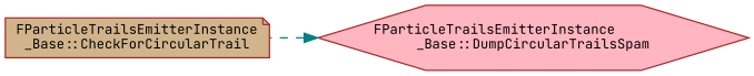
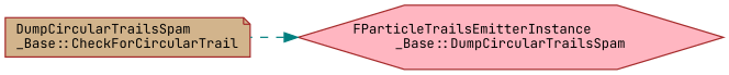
  digraph {
    rankdir=RL
    fontname="JetBrains Mono"
    node [color=brown fontname="JetBrains Mono" fontsize=10 style=filled]
    n1 [fillcolor=lightpink fontcolor=black height=0.2 label="FParticleTrailsEmitterInstance\l_Base::DumpCircularTrailsSpam" shape=hexagon width=0.4]
-   n2 [fillcolor=tan height=0.2 label="FParticleTrailsEmitterInstance\l_Base::CheckForCircularTrail" shape=note width=0.4]
+   n2 [fillcolor=tan height=0.2 label="DumpCircularTrailsSpam\l_Base::CheckForCircularTrail" shape=note width=0.4]
    n1 -> n2 [color=teal dir=back fontname="JetBrains Mono" fontsize=10 labelfontname=Helvetica labelfontsize=10 style=dashed]
  }
